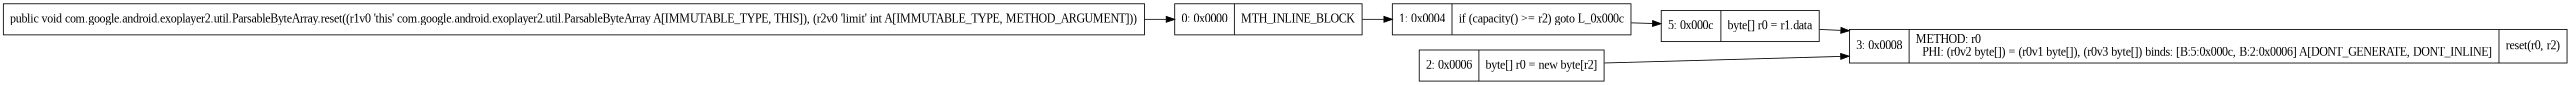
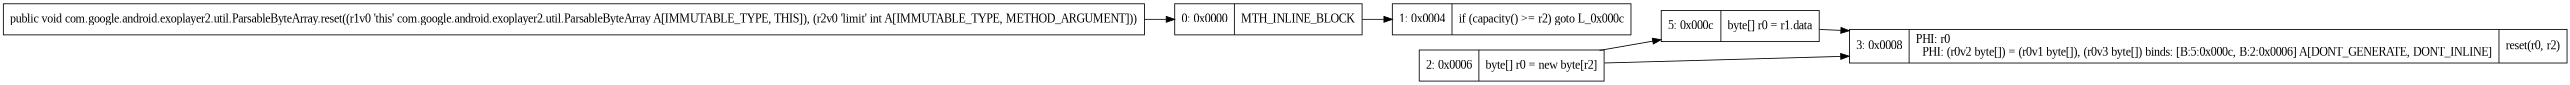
  digraph {
    fontname="Liberation Serif"
    rankdir=LR
    node [fontname="Liberation Serif" shape=record]
    edge [fontname="Liberation Serif"]
    n1 [label="{0\:\ 0x0000|MTH_INLINE_BLOCK\l}"]
    n2 [label="{1\:\ 0x0004|if (capacity() \>= r2) goto L_0x000c\l}"]
    n3 [label="{5\:\ 0x000c|byte[] r0 = r1.data\l}"]
    n4 [label="{2\:\ 0x0006|byte[] r0 = new byte[r2]\l}"]
-   n5 [label="{3\:\ 0x0008|METHOD: r0 \l  PHI: (r0v2 byte[]) = (r0v1 byte[]), (r0v3 byte[]) binds: [B:5:0x000c, B:2:0x0006] A[DONT_GENERATE, DONT_INLINE]\l|reset(r0, r2)\l}"]
+   n5 [label="{3\:\ 0x0008|PHI: r0 \l  PHI: (r0v2 byte[]) = (r0v1 byte[]), (r0v3 byte[]) binds: [B:5:0x000c, B:2:0x0006] A[DONT_GENERATE, DONT_INLINE]\l|reset(r0, r2)\l}"]
    n6 [label="{public void com.google.android.exoplayer2.util.ParsableByteArray.reset((r1v0 'this' com.google.android.exoplayer2.util.ParsableByteArray A[IMMUTABLE_TYPE, THIS]), (r2v0 'limit' int A[IMMUTABLE_TYPE, METHOD_ARGUMENT])) }"]
    n1 -> n2
-   n2 -> n3
+   n4 -> n3
    n3 -> n5
    n4 -> n5
    n6 -> n1
  }
